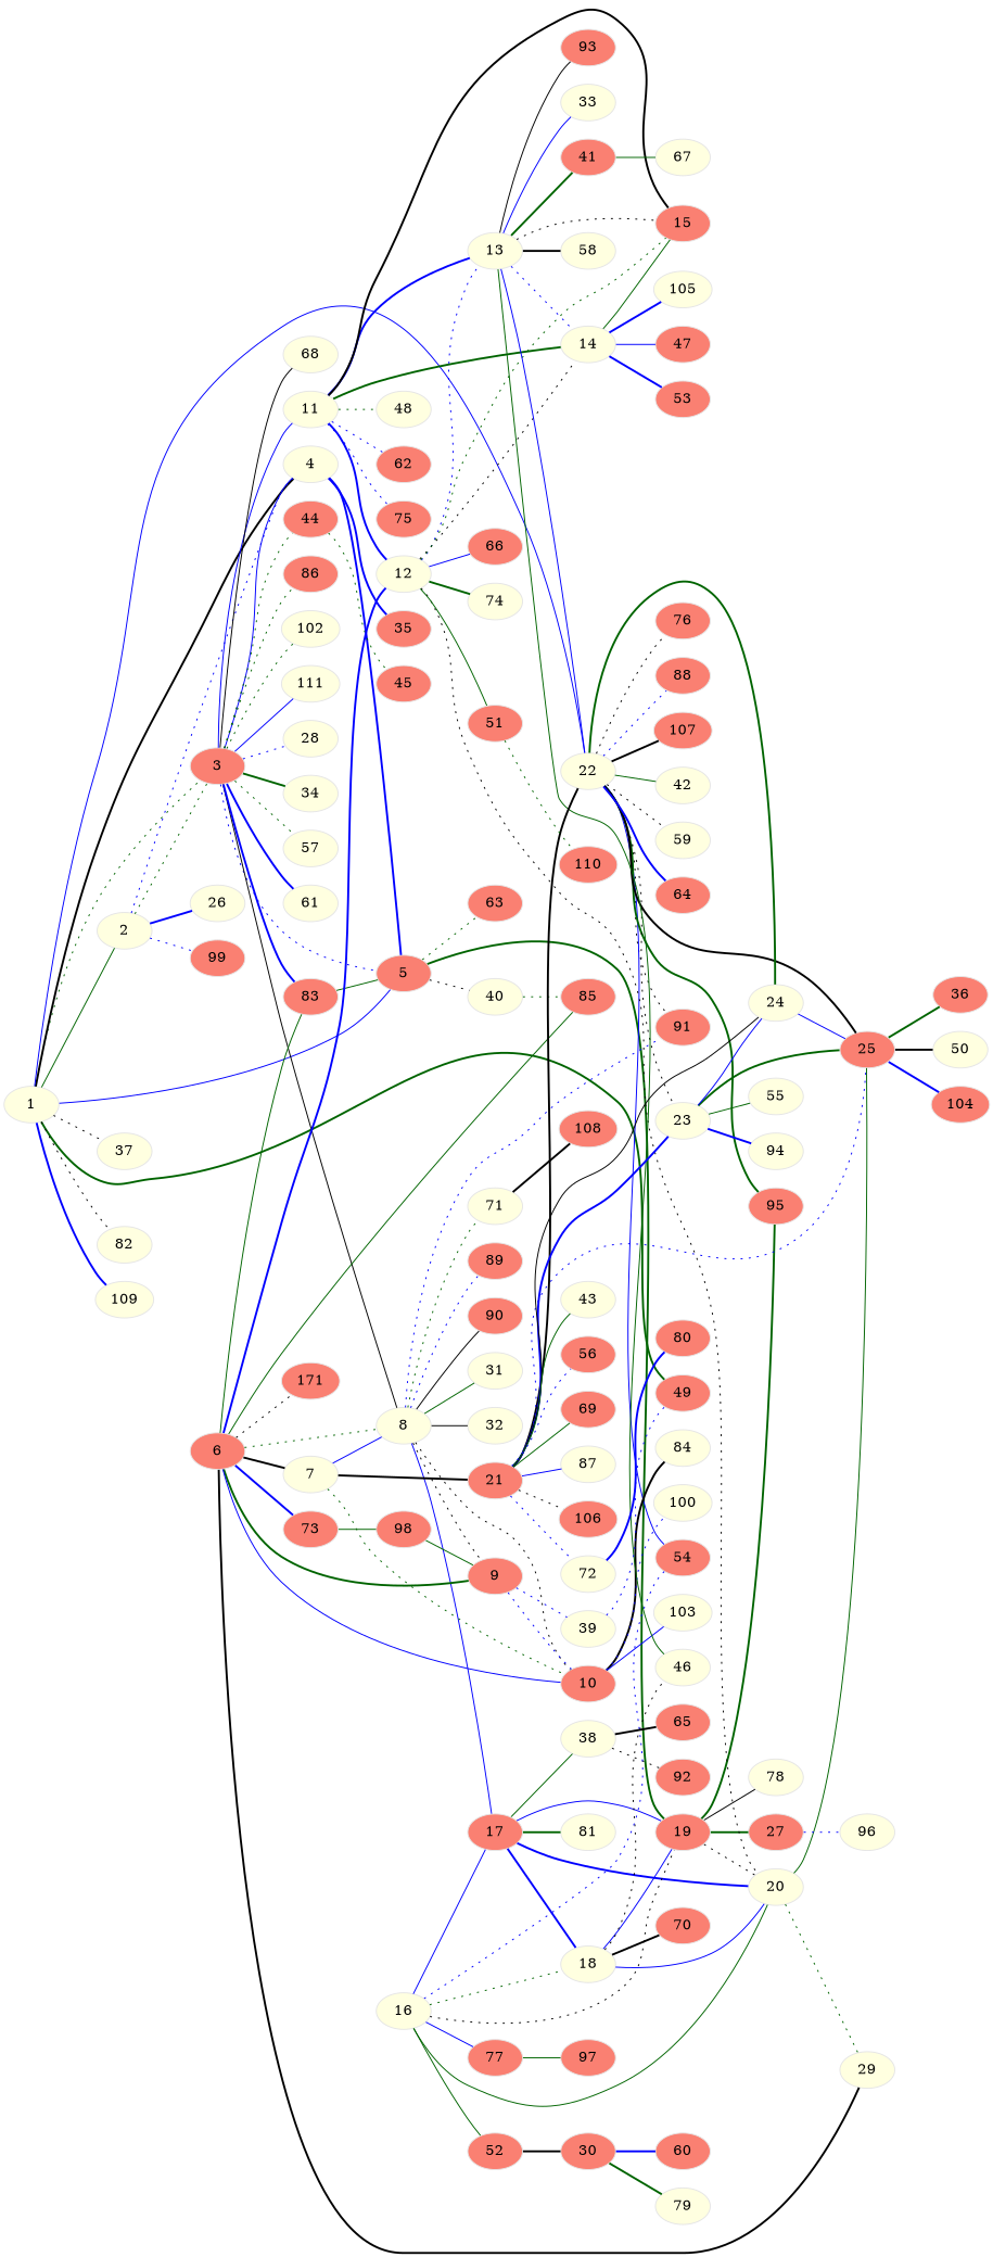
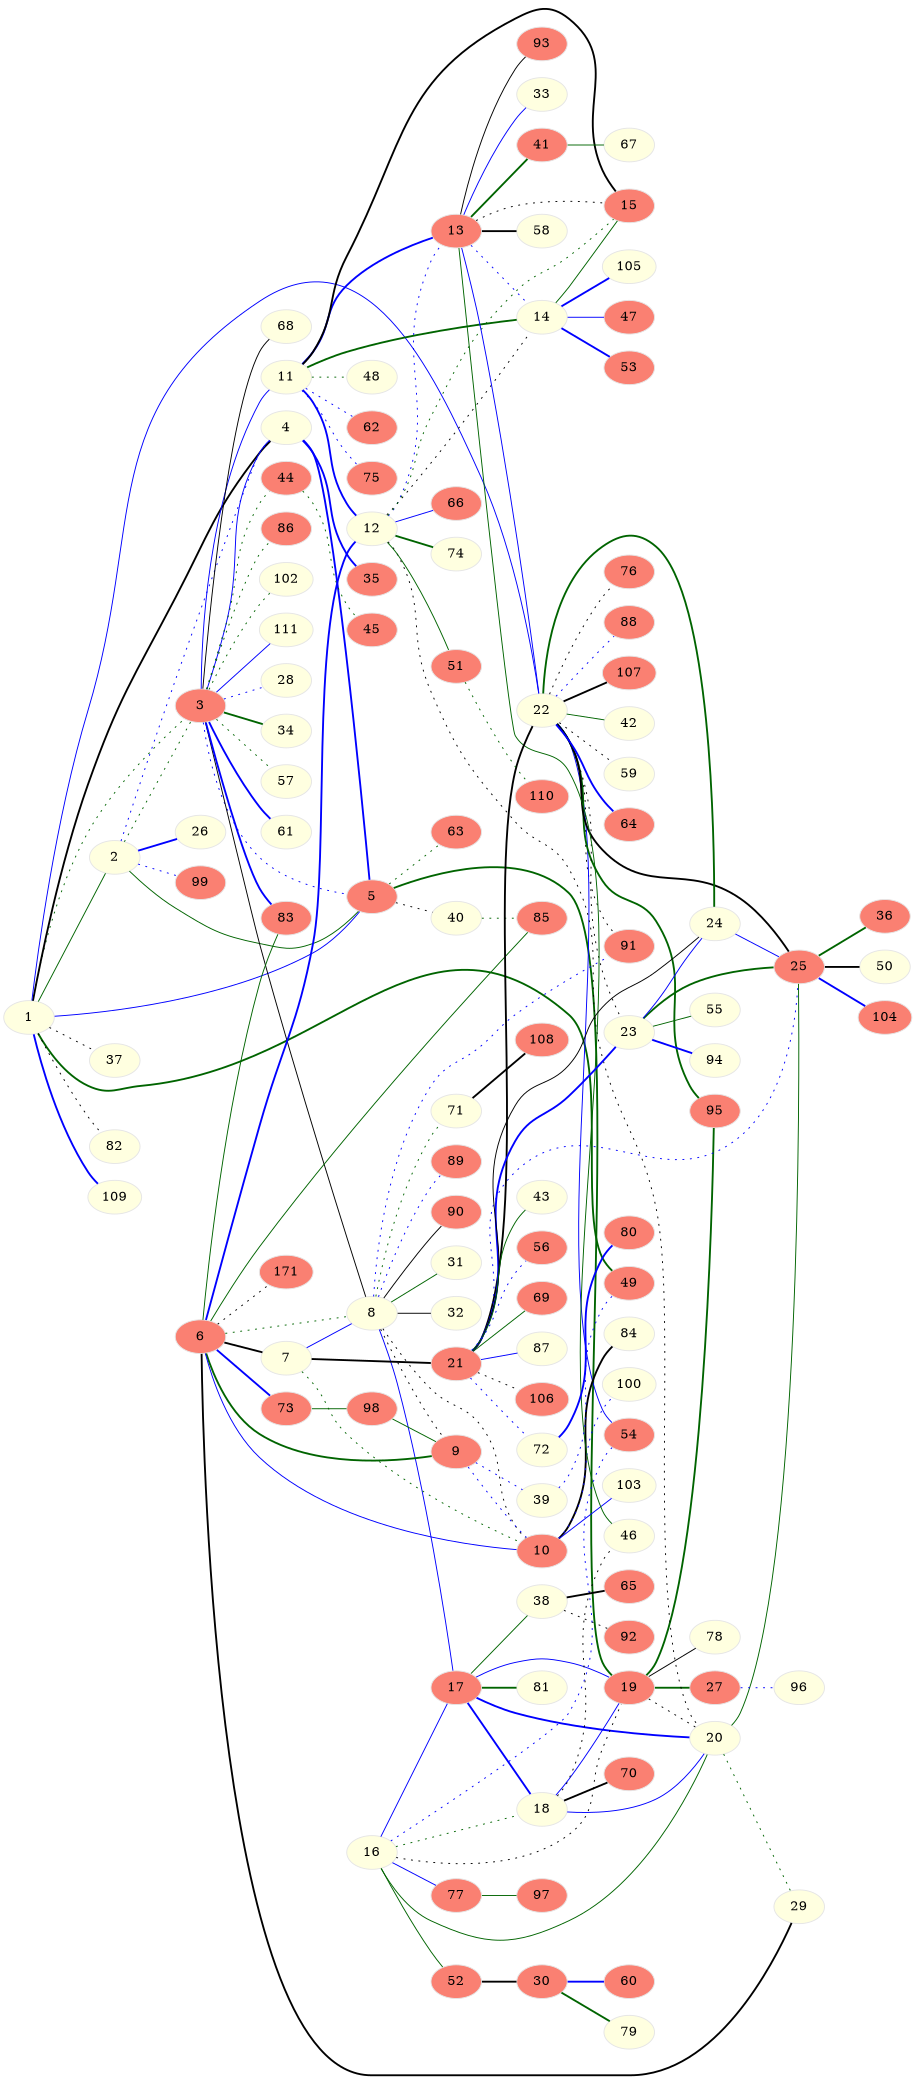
  graph {
    rankdir=LR
    node [color=gray90 fillcolor=salmon style=filled]
    edge [color=blue style=dotted]
    1 [fillcolor=lightyellow]
    2 [fillcolor=lightyellow]
    3
    4 [fillcolor=lightyellow]
    5
    22 [fillcolor=lightyellow]
    37 [fillcolor=lightyellow]
    49
    82 [fillcolor=lightyellow]
    109 [fillcolor=lightyellow]
    26 [fillcolor=lightyellow]
    99
    8 [fillcolor=lightyellow]
    11 [fillcolor=lightyellow]
    28 [fillcolor=lightyellow]
    34 [fillcolor=lightyellow]
    44
    57 [fillcolor=lightyellow]
    61 [fillcolor=lightyellow]
    68 [fillcolor=lightyellow]
    83
    86
    102 [fillcolor=lightyellow]
    111 [fillcolor=lightyellow]
    35
    19
    40 [fillcolor=lightyellow]
    63
    91
    54
    95
    25
    23 [fillcolor=lightyellow]
    24 [fillcolor=lightyellow]
    42 [fillcolor=lightyellow]
    59 [fillcolor=lightyellow]
    64
    76
    88
    107
    9
    10
    17
    31 [fillcolor=lightyellow]
    32 [fillcolor=lightyellow]
    71 [fillcolor=lightyellow]
    89
    90
    12 [fillcolor=lightyellow]
-   13 [fillcolor=lightyellow]
+   13
    14 [fillcolor=lightyellow]
    15
    48 [fillcolor=lightyellow]
    62
    75
    45
    20 [fillcolor=lightyellow]
    27
    78 [fillcolor=lightyellow]
    85
    6
    7 [fillcolor=lightyellow]
    29 [fillcolor=lightyellow]
    73
    n65 [label=171]
    21
    39 [fillcolor=lightyellow]
    84 [fillcolor=lightyellow]
    100 [fillcolor=lightyellow]
    103 [fillcolor=lightyellow]
    51
    66
    74 [fillcolor=lightyellow]
    98
    43 [fillcolor=lightyellow]
    56
    69
    72 [fillcolor=lightyellow]
    87 [fillcolor=lightyellow]
    106
    18 [fillcolor=lightyellow]
    38 [fillcolor=lightyellow]
    81 [fillcolor=lightyellow]
    108
    33 [fillcolor=lightyellow]
    41
    46 [fillcolor=lightyellow]
    58 [fillcolor=lightyellow]
    93
    47
    53
    105 [fillcolor=lightyellow]
    110
    67 [fillcolor=lightyellow]
    16 [fillcolor=lightyellow]
    52
    77
    70
    30
    60
    79 [fillcolor=lightyellow]
    97
    65
    92
    96 [fillcolor=lightyellow]
    36
    50 [fillcolor=lightyellow]
    104
    55 [fillcolor=lightyellow]
    94 [fillcolor=lightyellow]
    80
    1 -- 2 [color=darkgreen style=solid]
    1 -- 3 [color=darkgreen]
    1 -- 4 [color=black style=bold]
    1 -- 5 [style=solid]
    1 -- 22 [style=solid]
    1 -- 37 [color=black]
    1 -- 49 [color=darkgreen style=bold]
    1 -- 82 [color=black]
    1 -- 109 [style=bold]
    2 -- 3 [color=darkgreen]
    2 -- 4
-   83 -- 5 [color=darkgreen style=solid]
+   2 -- 5 [color=darkgreen style=solid]
    2 -- 26 [style=bold]
    2 -- 99
    3 -- 4 [style=solid]
    3 -- 5
    3 -- 8 [color=black style=solid]
    3 -- 11 [style=solid]
    3 -- 28
    3 -- 34 [color=darkgreen style=bold]
    3 -- 44 [color=darkgreen]
    3 -- 57 [color=darkgreen]
    3 -- 61 [style=bold]
    3 -- 68 [color=black style=solid]
    3 -- 83 [style=bold]
    3 -- 86 [color=darkgreen]
    3 -- 102 [color=darkgreen]
    3 -- 111 [style=solid]
    4 -- 5 [style=bold]
    4 -- 35 [style=bold]
    5 -- 19 [color=darkgreen style=bold]
    5 -- 40 [color=black]
    5 -- 63 [color=darkgreen]
    22 -- 91 [color=black]
    22 -- 54 [style=solid]
    22 -- 95 [color=darkgreen style=bold]
    22 -- 25 [color=black style=bold]
    22 -- 23 [color=black]
    22 -- 24 [color=darkgreen style=bold]
    22 -- 42 [color=darkgreen style=solid]
    22 -- 59 [color=black]
    22 -- 64 [style=bold]
    22 -- 76 [color=black]
    22 -- 88
    22 -- 107 [color=black style=bold]
    8 -- 91
    8 -- 9 [color=black]
    8 -- 10 [color=black]
    8 -- 17 [style=solid]
    8 -- 31 [color=darkgreen style=solid]
    8 -- 32 [color=black style=solid]
    8 -- 71 [color=darkgreen]
    8 -- 89
    8 -- 90 [color=black style=solid]
    11 -- 12 [style=bold]
    11 -- 13 [style=bold]
    11 -- 14 [color=darkgreen style=bold]
    11 -- 15 [color=black style=bold]
    11 -- 48 [color=darkgreen]
    11 -- 62
    11 -- 75
    44 -- 45 [color=darkgreen]
    19 -- 95 [color=darkgreen style=bold]
    19 -- 20 [color=black]
    19 -- 27 [color=darkgreen style=bold]
    19 -- 78 [color=black style=solid]
    40 -- 85 [color=darkgreen]
    25 -- 36 [color=darkgreen style=bold]
    25 -- 50 [color=black style=bold]
    25 -- 104 [style=bold]
    23 -- 25 [color=darkgreen style=bold]
    23 -- 24 [style=solid]
    23 -- 55 [color=darkgreen style=solid]
    23 -- 94 [style=bold]
    24 -- 25 [style=solid]
    9 -- 10
    9 -- 39
    10 -- 84 [color=black style=bold]
    10 -- 100
    10 -- 103 [style=solid]
    17 -- 19 [style=solid]
    17 -- 20 [style=bold]
    17 -- 18 [style=bold]
    17 -- 38 [color=darkgreen style=solid]
    17 -- 81 [color=darkgreen style=bold]
    71 -- 108 [color=black style=bold]
    12 -- 13
    12 -- 14 [color=black]
    12 -- 15 [color=darkgreen]
    12 -- 20 [color=black]
    12 -- 51 [color=darkgreen style=solid]
    12 -- 66 [style=solid]
    12 -- 74 [color=darkgreen style=bold]
    13 -- 22 [style=solid]
    13 -- 14
    13 -- 15 [color=black]
    13 -- 33 [style=solid]
    13 -- 41 [color=darkgreen style=bold]
    13 -- 46 [color=darkgreen style=solid]
    13 -- 58 [color=black style=bold]
    13 -- 93 [color=black style=solid]
    14 -- 15 [color=darkgreen style=solid]
    14 -- 47 [style=solid]
    14 -- 53 [style=bold]
    14 -- 105 [style=bold]
    20 -- 25 [color=darkgreen style=solid]
    20 -- 29 [color=darkgreen]
    27 -- 96
    6 -- 8 [color=darkgreen]
    6 -- 83 [color=darkgreen style=solid]
    6 -- 9 [color=darkgreen style=bold]
    6 -- 10 [style=solid]
    6 -- 12 [style=bold]
    6 -- 85 [color=darkgreen style=solid]
    6 -- 7 [color=black style=bold]
    6 -- 29 [color=black style=bold]
    6 -- 73 [style=bold]
    6 -- n65 [color=black]
    7 -- 8 [style=solid]
    7 -- 10 [color=darkgreen]
    7 -- 21 [color=black style=bold]
    73 -- 98 [color=darkgreen style=solid]
    21 -- 22 [color=black style=bold]
    21 -- 25
    21 -- 23 [style=bold]
    21 -- 24 [color=black style=solid]
    21 -- 43 [color=darkgreen style=solid]
    21 -- 56
    21 -- 69 [color=darkgreen style=solid]
    21 -- 72
    21 -- 87 [style=solid]
    21 -- 106 [color=black]
    39 -- 49
    51 -- 110 [color=darkgreen]
    98 -- 9 [color=darkgreen style=solid]
    72 -- 80 [style=bold]
    18 -- 19 [style=solid]
    18 -- 20 [style=solid]
    18 -- 46 [color=black]
    18 -- 70 [color=black style=bold]
    38 -- 65 [color=black style=bold]
    38 -- 92 [color=black]
    41 -- 67 [color=darkgreen style=solid]
    16 -- 19 [color=black]
    16 -- 54
    16 -- 17 [style=solid]
    16 -- 20 [color=darkgreen style=solid]
    16 -- 18 [color=darkgreen]
    16 -- 52 [color=darkgreen style=solid]
    16 -- 77 [style=solid]
    52 -- 30 [color=black style=bold]
    77 -- 97 [color=darkgreen style=solid]
    30 -- 60 [style=bold]
    30 -- 79 [color=darkgreen style=bold]
  }
